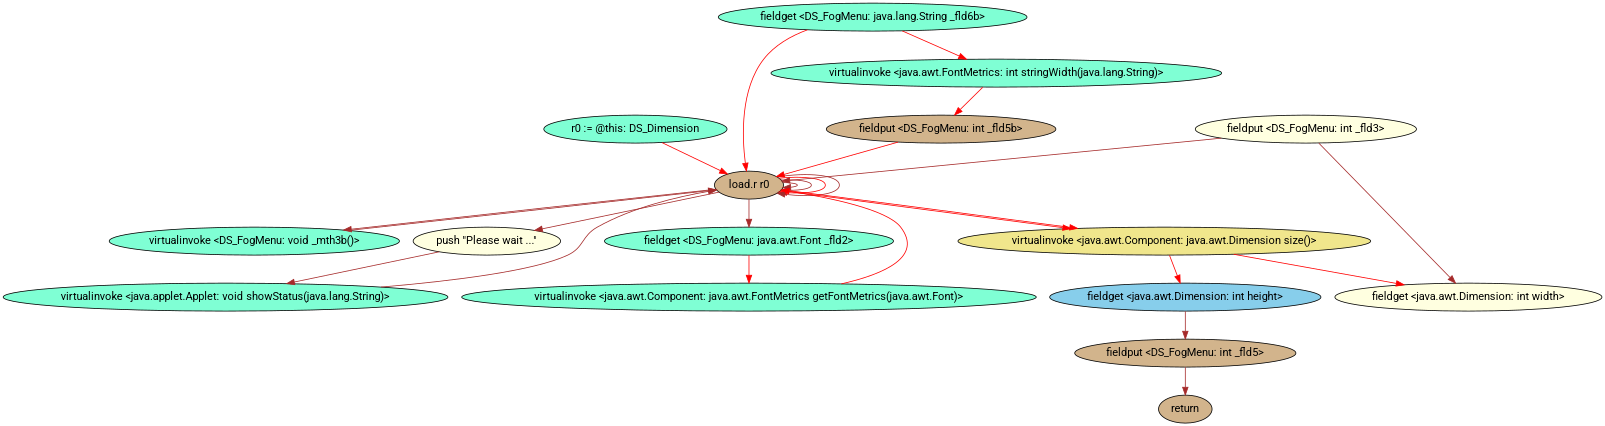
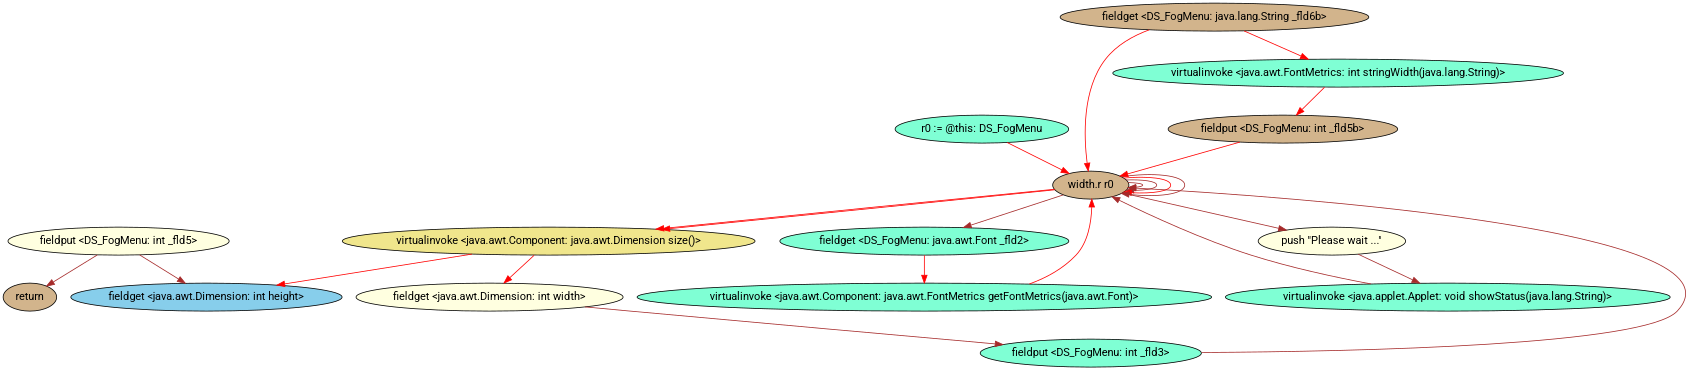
  digraph {
    fontname=Roboto
    node [fillcolor=aquamarine fontname=Roboto style=filled]
    edge [color=brown fontname=Roboto]
-   "load.r r0" [fillcolor=tan]
-   "r0 := @this: DS_FogMenu" [label="r0 := @this: DS_Dimension"]
-   "virtualinvoke <DS_FogMenu: void _mth3b()>"
+   "load.r r0" [fillcolor=tan label="width.r r0"]
+   "r0 := @this: DS_FogMenu"
    "push \"Please wait ...\"" [fillcolor=lightyellow]
    "fieldget <DS_FogMenu: java.awt.Font _fld2>"
    "virtualinvoke <java.awt.Component: java.awt.Dimension size()>" [fillcolor=khaki]
    "virtualinvoke <java.applet.Applet: void showStatus(java.lang.String)>"
    "virtualinvoke <java.awt.Component: java.awt.FontMetrics getFontMetrics(java.awt.Font)>"
-   "fieldget <DS_FogMenu: java.lang.String _fld6b>"
+   "fieldget <DS_FogMenu: java.lang.String _fld6b>" [fillcolor=tan]
    "virtualinvoke <java.awt.FontMetrics: int stringWidth(java.lang.String)>"
    "fieldget <java.awt.Dimension: int width>" [fillcolor=lightyellow]
    "fieldget <java.awt.Dimension: int height>" [fillcolor=skyblue]
    "fieldput <DS_FogMenu: int _fld5b>" [fillcolor=tan]
-   "fieldput <DS_FogMenu: int _fld3>" [fillcolor=lightyellow]
-   "fieldput <DS_FogMenu: int _fld5>" [fillcolor=tan]
+   "fieldput <DS_FogMenu: int _fld3>"
+   "fieldput <DS_FogMenu: int _fld5>" [fillcolor=lightyellow]
    return [fillcolor=tan]
    "load.r r0" -> "load.r r0"
    "load.r r0" -> "load.r r0"
    "load.r r0" -> "load.r r0" [color=red]
    "load.r r0" -> "load.r r0"
-   "load.r r0" -> "virtualinvoke <DS_FogMenu: void _mth3b()>"
    "load.r r0" -> "push \"Please wait ...\""
    "load.r r0" -> "fieldget <DS_FogMenu: java.awt.Font _fld2>"
    "load.r r0" -> "virtualinvoke <java.awt.Component: java.awt.Dimension size()>" [color=red]
    "load.r r0" -> "virtualinvoke <java.awt.Component: java.awt.Dimension size()>" [color=red]
    "r0 := @this: DS_FogMenu" -> "load.r r0" [color=red]
-   "virtualinvoke <DS_FogMenu: void _mth3b()>" -> "load.r r0"
    "push \"Please wait ...\"" -> "virtualinvoke <java.applet.Applet: void showStatus(java.lang.String)>"
    "fieldget <DS_FogMenu: java.awt.Font _fld2>" -> "virtualinvoke <java.awt.Component: java.awt.FontMetrics getFontMetrics(java.awt.Font)>" [color=red]
    "virtualinvoke <java.awt.Component: java.awt.Dimension size()>" -> "fieldget <java.awt.Dimension: int width>" [color=red]
    "virtualinvoke <java.awt.Component: java.awt.Dimension size()>" -> "fieldget <java.awt.Dimension: int height>" [color=red]
    "virtualinvoke <java.applet.Applet: void showStatus(java.lang.String)>" -> "load.r r0"
    "virtualinvoke <java.awt.Component: java.awt.FontMetrics getFontMetrics(java.awt.Font)>" -> "load.r r0" [color=red]
    "fieldget <DS_FogMenu: java.lang.String _fld6b>" -> "load.r r0" [color=red]
    "fieldget <DS_FogMenu: java.lang.String _fld6b>" -> "virtualinvoke <java.awt.FontMetrics: int stringWidth(java.lang.String)>" [color=red]
    "virtualinvoke <java.awt.FontMetrics: int stringWidth(java.lang.String)>" -> "fieldput <DS_FogMenu: int _fld5b>" [color=red]
-   "fieldput <DS_FogMenu: int _fld3>" -> "fieldget <java.awt.Dimension: int width>"
-   "fieldget <java.awt.Dimension: int height>" -> "fieldput <DS_FogMenu: int _fld5>"
+   "fieldget <java.awt.Dimension: int width>" -> "fieldput <DS_FogMenu: int _fld3>"
+   "fieldput <DS_FogMenu: int _fld5>" -> "fieldget <java.awt.Dimension: int height>"
    "fieldput <DS_FogMenu: int _fld5b>" -> "load.r r0" [color=red]
    "fieldput <DS_FogMenu: int _fld3>" -> "load.r r0"
    "fieldput <DS_FogMenu: int _fld5>" -> return
  }
